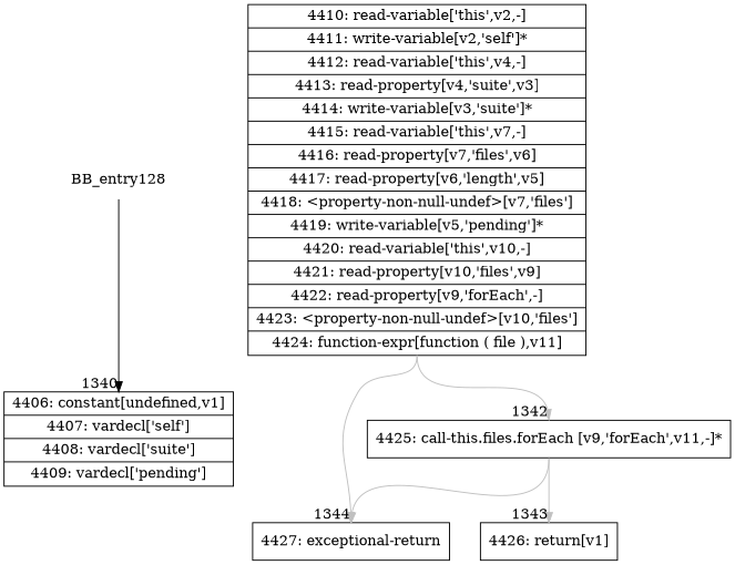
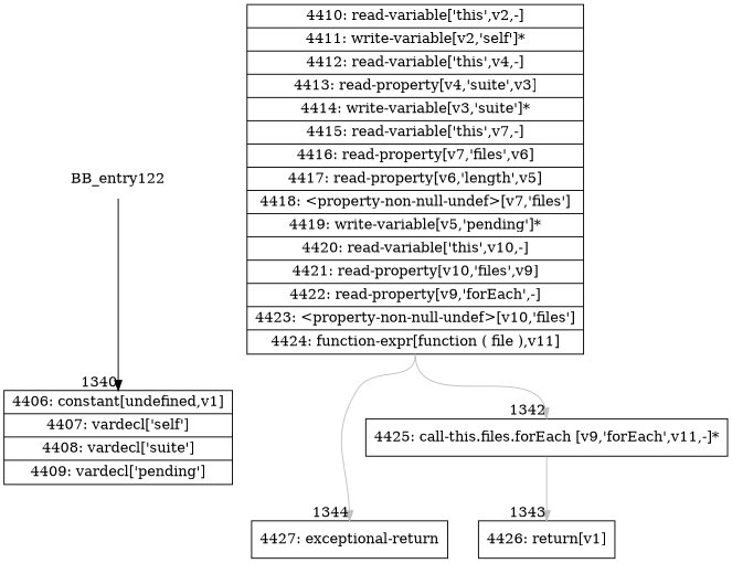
  digraph {
    rankdir=TD
    node [shape=record]
    edge [headport=n tailport=s color=gray]
-   BB_entry122 [shape=none label=BB_entry128]
+   BB_entry122 [shape=none]
    n2 [label="{4406: constant[undefined,v1]|4407: vardecl['self']|4408: vardecl['suite']|4409: vardecl['pending']}"]
    n3 [label="{4410: read-variable['this',v2,-]|4411: write-variable[v2,'self']*|4412: read-variable['this',v4,-]|4413: read-property[v4,'suite',v3]|4414: write-variable[v3,'suite']*|4415: read-variable['this',v7,-]|4416: read-property[v7,'files',v6]|4417: read-property[v6,'length',v5]|4418: \<property-non-null-undef\>[v7,'files']|4419: write-variable[v5,'pending']*|4420: read-variable['this',v10,-]|4421: read-property[v10,'files',v9]|4422: read-property[v9,'forEach',-]|4423: \<property-non-null-undef\>[v10,'files']|4424: function-expr[function ( file ),v11]}"]
    n4 [label="{4425: call-this.files.forEach [v9,'forEach',v11,-]*}"]
    n5 [label="{4427: exceptional-return}"]
    n6 [label="{4426: return[v1]}"]
    BB_entry122 -> n2 [headlabel="    1340" color=""]
    n3 -> n4 [headlabel="      1342"]
    n3 -> n5 [headlabel="      1344"]
-   n4 -> n5
    n4 -> n6 [headlabel="      1343"]
  }
